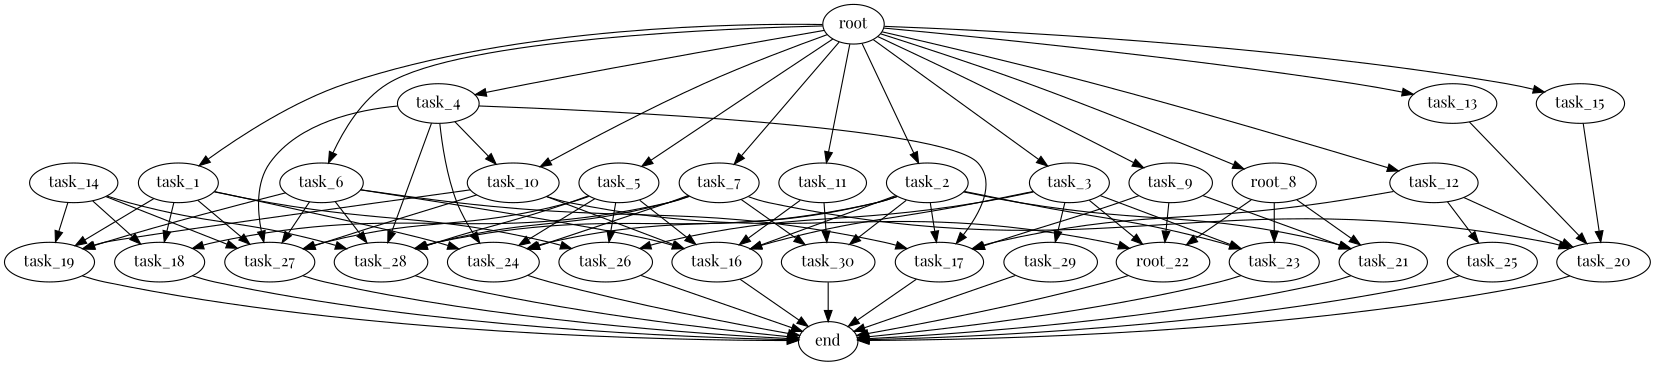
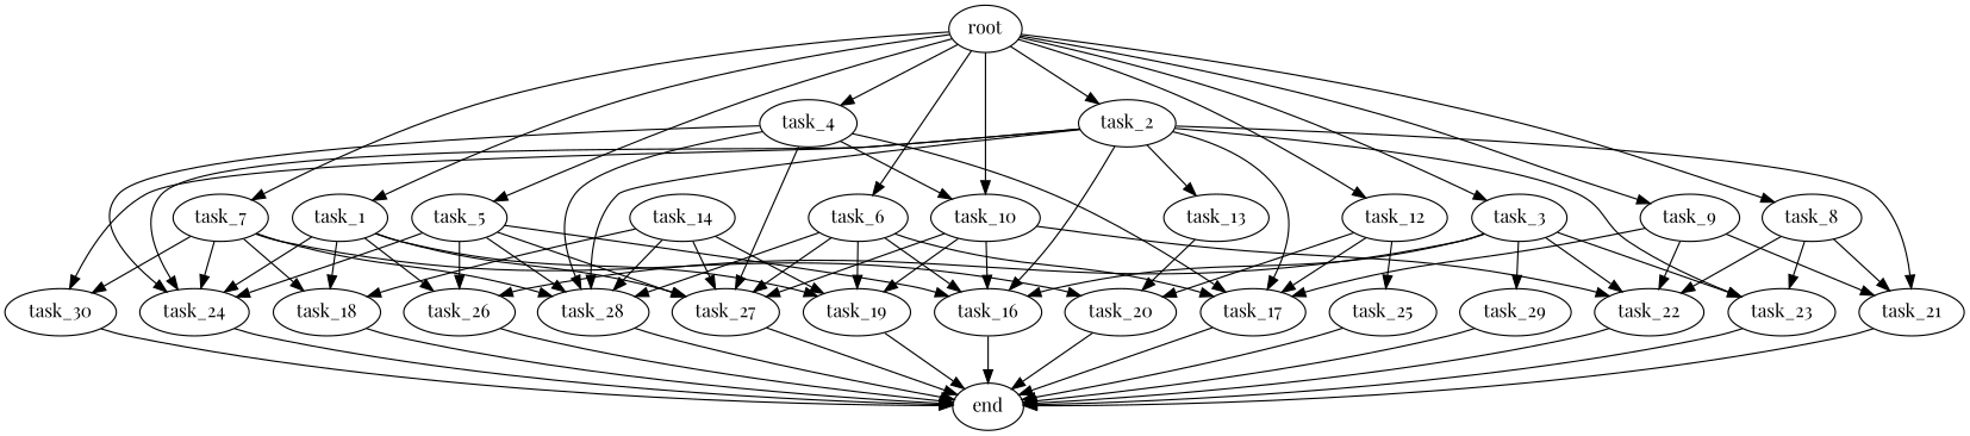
  digraph {
    fontname="Playfair Display"
    node [fontname="Playfair Display"]
    edge [fontname="Playfair Display"]
    root
    task_1
    task_2
    task_3
    task_4
    task_5
    task_6
    task_7
-   task_8 [label=root_8]
+   task_8
    task_9
    task_10
-   task_11
    task_12
    task_13
-   task_15
    task_18
    task_19
    task_24
    task_26
    task_27
    task_16
    task_17
    task_21
    task_23
    task_28
    task_30
-   task_22 [label=root_22]
+   task_22
    task_29
    task_20
    task_25
    task_14
    end
    root -> task_1
    root -> task_2
    root -> task_3
    root -> task_4
    root -> task_5
    root -> task_6
    root -> task_7
    root -> task_8
    root -> task_9
    root -> task_10
-   root -> task_11
    root -> task_12
-   root -> task_13
-   root -> task_15
+   task_2 -> task_13
    task_1 -> task_18
    task_1 -> task_19
    task_1 -> task_24
    task_1 -> task_26
    task_1 -> task_27
    task_2 -> task_24
    task_2 -> task_16
    task_2 -> task_17
    task_2 -> task_21
    task_2 -> task_23
    task_2 -> task_28
    task_2 -> task_30
    task_3 -> task_26
    task_3 -> task_16
    task_3 -> task_23
    task_3 -> task_22
    task_3 -> task_29
    task_4 -> task_10
    task_4 -> task_24
    task_4 -> task_27
    task_4 -> task_17
    task_4 -> task_28
    task_5 -> task_24
    task_5 -> task_26
    task_5 -> task_27
    task_5 -> task_16
    task_5 -> task_28
    task_6 -> task_19
    task_6 -> task_27
    task_6 -> task_16
    task_6 -> task_17
    task_6 -> task_28
    task_7 -> task_18
    task_7 -> task_24
    task_7 -> task_28
    task_7 -> task_30
    task_7 -> task_20
    task_8 -> task_21
    task_8 -> task_23
    task_8 -> task_22
    task_9 -> task_17
    task_9 -> task_21
    task_9 -> task_22
    task_10 -> task_19
    task_10 -> task_27
    task_10 -> task_16
    task_10 -> task_22
-   task_11 -> task_16
-   task_11 -> task_30
    task_12 -> task_17
    task_12 -> task_20
    task_12 -> task_25
    task_13 -> task_20
-   task_15 -> task_20
    task_18 -> end
    task_19 -> end
    task_24 -> end
    task_26 -> end
    task_27 -> end
    task_16 -> end
    task_17 -> end
    task_21 -> end
    task_23 -> end
    task_28 -> end
    task_30 -> end
    task_22 -> end
    task_29 -> end
    task_20 -> end
    task_25 -> end
    task_14 -> task_18
    task_14 -> task_19
    task_14 -> task_27
    task_14 -> task_28
  }
